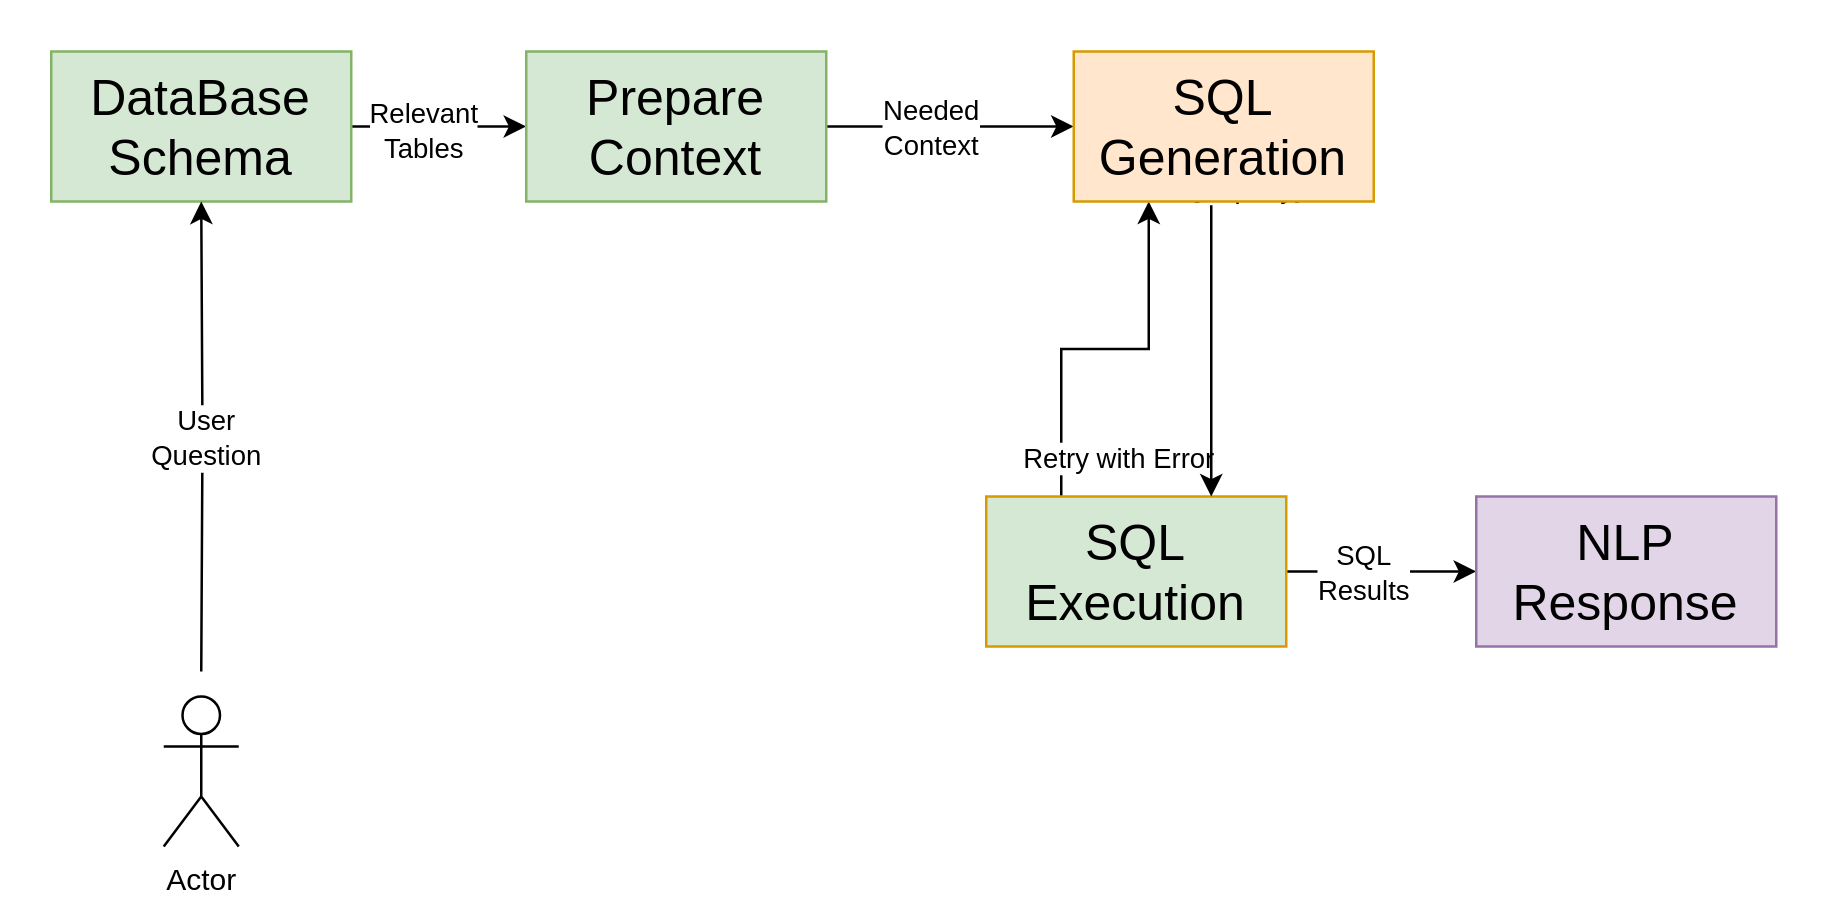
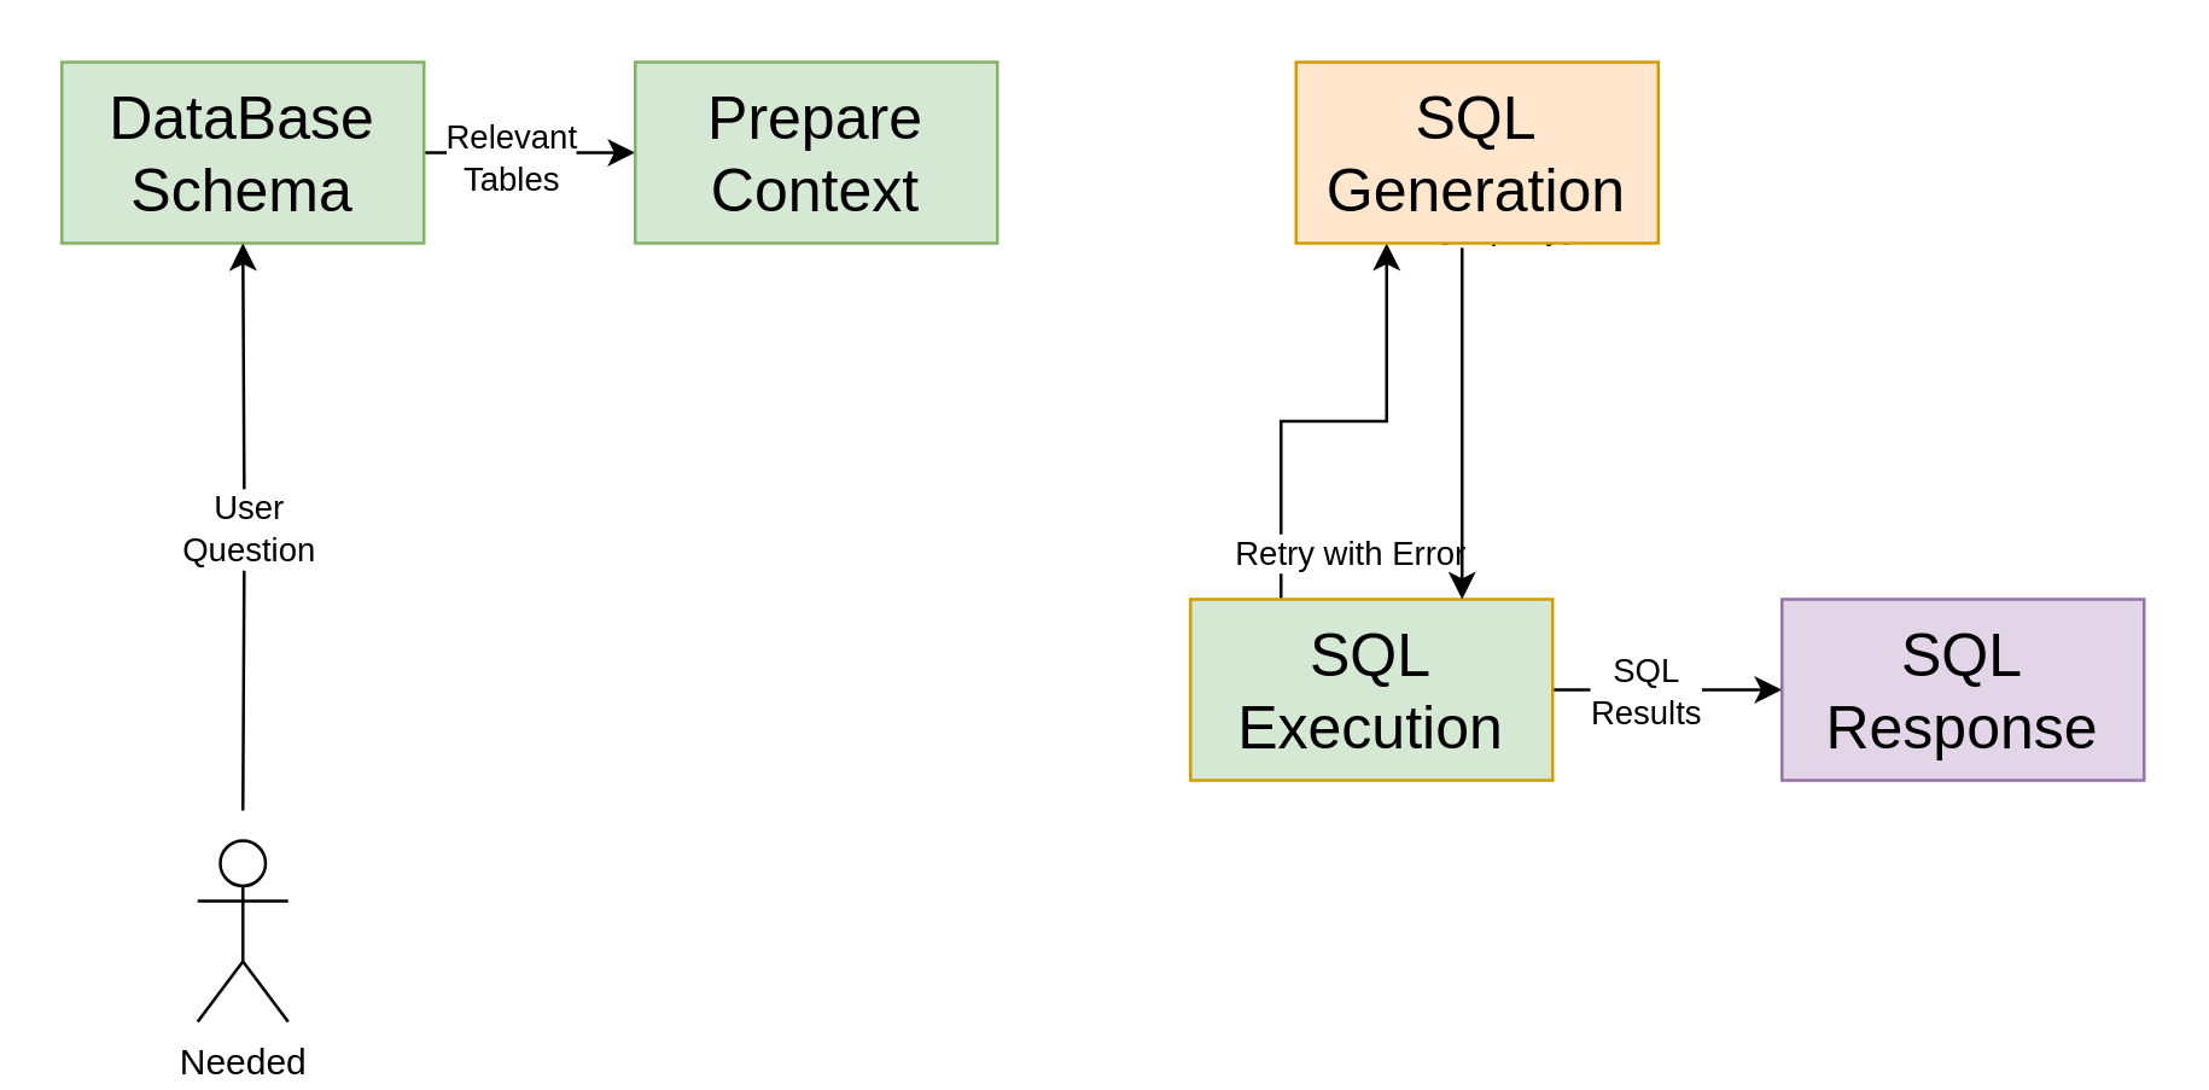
  <mxCell id="0" />
  <mxCell id="1" parent="0" />
  <mxCell id="2" style="edgeStyle=orthogonalEdgeStyle;rounded=0;orthogonalLoop=1;jettySize=auto;html=1;exitX=1;exitY=0.5;exitDx=0;exitDy=0;entryX=0;entryY=0.5;entryDx=0;entryDy=0;" edge="1" parent="1" source="4" target="7"><mxGeometry relative="1" as="geometry"><Array as="points"><mxPoint x="170" y="50" /><mxPoint x="170" y="50" /></Array></mxGeometry></mxCell>
  <mxCell id="3" value="Relevant&lt;div&gt;Tables&lt;/div&gt;" style="edgeLabel;html=1;align=center;verticalAlign=middle;resizable=0;points=[];" vertex="1" connectable="0" parent="2"><mxGeometry x="-0.189" y="-1" relative="1" as="geometry"><mxPoint as="offset" /></mxGeometry></mxCell>
  <mxCell id="4" value="&lt;font style=&quot;font-size: 20px;&quot;&gt;DataBase Schema&lt;/font&gt;" style="rounded=0;whiteSpace=wrap;html=1;fillColor=#d5e8d4;strokeColor=#82b366;" vertex="1" parent="1"><mxGeometry x="20" y="20" width="120" height="60" as="geometry" /></mxCell>
- <mxCell id="5" style="edgeStyle=orthogonalEdgeStyle;rounded=0;orthogonalLoop=1;jettySize=auto;html=1;exitX=1;exitY=0.5;exitDx=0;exitDy=0;entryX=0;entryY=0.5;entryDx=0;entryDy=0;" edge="1" parent="1" source="7" target="15"><mxGeometry relative="1" as="geometry" /></mxCell>
- <mxCell id="6" value="Needed&lt;div&gt;Context&lt;/div&gt;" style="edgeLabel;html=1;align=center;verticalAlign=middle;resizable=0;points=[];" vertex="1" connectable="0" parent="5"><mxGeometry x="-0.175" relative="1" as="geometry"><mxPoint as="offset" /></mxGeometry></mxCell>
  <mxCell id="7" value="&lt;font style=&quot;font-size: 20px;&quot;&gt;Prepare Context&lt;/font&gt;" style="rounded=0;whiteSpace=wrap;html=1;fillColor=#d5e8d4;strokeColor=#82b366;" vertex="1" parent="1"><mxGeometry x="210" y="20" width="120" height="60" as="geometry" /></mxCell>
  <mxCell id="8" style="edgeStyle=orthogonalEdgeStyle;rounded=0;orthogonalLoop=1;jettySize=auto;html=1;exitX=0.25;exitY=0;exitDx=0;exitDy=0;entryX=0.25;entryY=1;entryDx=0;entryDy=0;" edge="1" parent="1" source="12" target="15"><mxGeometry relative="1" as="geometry" /></mxCell>
  <mxCell id="9" value="Retry with Error" style="edgeLabel;html=1;align=center;verticalAlign=middle;resizable=0;points=[];" vertex="1" connectable="0" parent="8"><mxGeometry x="0.058" y="-1" relative="1" as="geometry"><mxPoint y="42" as="offset" /></mxGeometry></mxCell>
  <mxCell id="10" style="edgeStyle=orthogonalEdgeStyle;rounded=0;orthogonalLoop=1;jettySize=auto;html=1;entryX=0;entryY=0.5;entryDx=0;entryDy=0;" edge="1" parent="1" source="12" target="16"><mxGeometry relative="1" as="geometry" /></mxCell>
  <mxCell id="11" value="SQL&lt;div&gt;Results&lt;/div&gt;" style="edgeLabel;html=1;align=center;verticalAlign=middle;resizable=0;points=[];" vertex="1" connectable="0" parent="10"><mxGeometry x="-0.2" relative="1" as="geometry"><mxPoint as="offset" /></mxGeometry></mxCell>
  <mxCell id="12" value="&lt;span style=&quot;font-size: 20px;&quot;&gt;SQL Execution&lt;/span&gt;" style="rounded=0;whiteSpace=wrap;html=1;fillColor=#d5e8d4;strokeColor=#d79b00;" vertex="1" parent="1"><mxGeometry x="394" y="198" width="120" height="60" as="geometry" /></mxCell>
  <mxCell id="13" style="edgeStyle=orthogonalEdgeStyle;rounded=0;orthogonalLoop=1;jettySize=auto;html=1;entryX=0.75;entryY=0;entryDx=0;entryDy=0;exitX=0.75;exitY=1;exitDx=0;exitDy=0;" edge="1" parent="1" source="15" target="12"><mxGeometry relative="1" as="geometry"><Array as="points"><mxPoint x="484" y="138" /><mxPoint x="484" y="138" /></Array></mxGeometry></mxCell>
  <mxCell id="14" value="SQL query" style="edgeLabel;html=1;align=center;verticalAlign=middle;resizable=0;points=[];" vertex="1" connectable="0" parent="13"><mxGeometry x="-0.617" y="-1" relative="1" as="geometry"><mxPoint y="-5" as="offset" /></mxGeometry></mxCell>
  <mxCell id="15" value="&lt;font style=&quot;font-size: 20px;&quot;&gt;SQL Generation&lt;/font&gt;" style="rounded=0;whiteSpace=wrap;html=1;fillColor=#ffe6cc;strokeColor=#d79b00;" vertex="1" parent="1"><mxGeometry x="429" y="20" width="120" height="60" as="geometry" /></mxCell>
- <mxCell id="16" value="&lt;font style=&quot;font-size: 20px;&quot;&gt;NLP Response&lt;/font&gt;" style="rounded=0;whiteSpace=wrap;html=1;fillColor=#e1d5e7;strokeColor=#9673a6;" vertex="1" parent="1"><mxGeometry x="590" y="198" width="120" height="60" as="geometry" /></mxCell>
+ <mxCell id="16" value="&lt;font style=&quot;font-size: 20px;&quot;&gt;SQL Response&lt;/font&gt;" style="rounded=0;whiteSpace=wrap;html=1;fillColor=#e1d5e7;strokeColor=#9673a6;" vertex="1" parent="1"><mxGeometry x="590" y="198" width="120" height="60" as="geometry" /></mxCell>
  <mxCell id="17" style="edgeStyle=orthogonalEdgeStyle;rounded=0;orthogonalLoop=1;jettySize=auto;html=1;entryX=0.5;entryY=1;entryDx=0;entryDy=0;" edge="1" parent="1" target="4"><mxGeometry relative="1" as="geometry"><mxPoint x="80" y="268" as="sourcePoint" /></mxGeometry></mxCell>
  <mxCell id="18" value="User&lt;div&gt;Question&lt;/div&gt;" style="edgeLabel;html=1;align=center;verticalAlign=middle;resizable=0;points=[];" vertex="1" connectable="0" parent="17"><mxGeometry x="-0.003" y="-1" relative="1" as="geometry"><mxPoint x="1" y="1" as="offset" /></mxGeometry></mxCell>
- <mxCell id="19" value="Actor" style="shape=umlActor;verticalLabelPosition=bottom;verticalAlign=top;html=1;outlineConnect=0;" vertex="1" parent="1"><mxGeometry x="65" y="278" width="30" height="60" as="geometry" /></mxCell>
+ <mxCell id="19" value="Needed" style="shape=umlActor;verticalLabelPosition=bottom;verticalAlign=top;html=1;outlineConnect=0;" vertex="1" parent="1"><mxGeometry x="65" y="278" width="30" height="60" as="geometry" /></mxCell>
